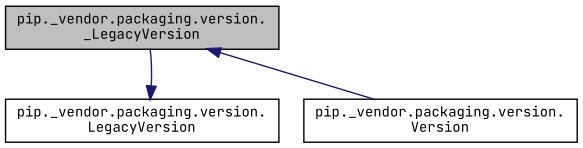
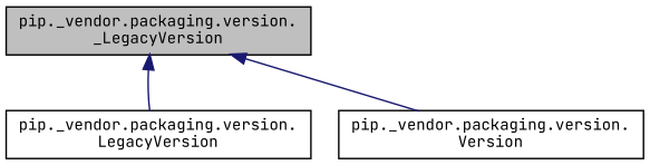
  digraph {
    fontname="JetBrains Mono"
    node [color=black fillcolor=white fontname="JetBrains Mono" fontsize=10 shape=record style=filled]
    edge [color=midnightblue dir=back fontname="JetBrains Mono" fontsize=10 labelfontname=Helvetica labelfontsize=10 style=solid]
    n1 [fillcolor=grey75 fontcolor=black height=0.2 label="pip._vendor.packaging.version.\l_LegacyVersion" width=0.4]
    n2 [height=0.2 label="pip._vendor.packaging.version.\lLegacyVersion" width=0.4]
    n3 [height=0.2 label="pip._vendor.packaging.version.\lVersion" width=0.4]
-   n2 -> n1
+   n1 -> n2
    n1 -> n3
  }
